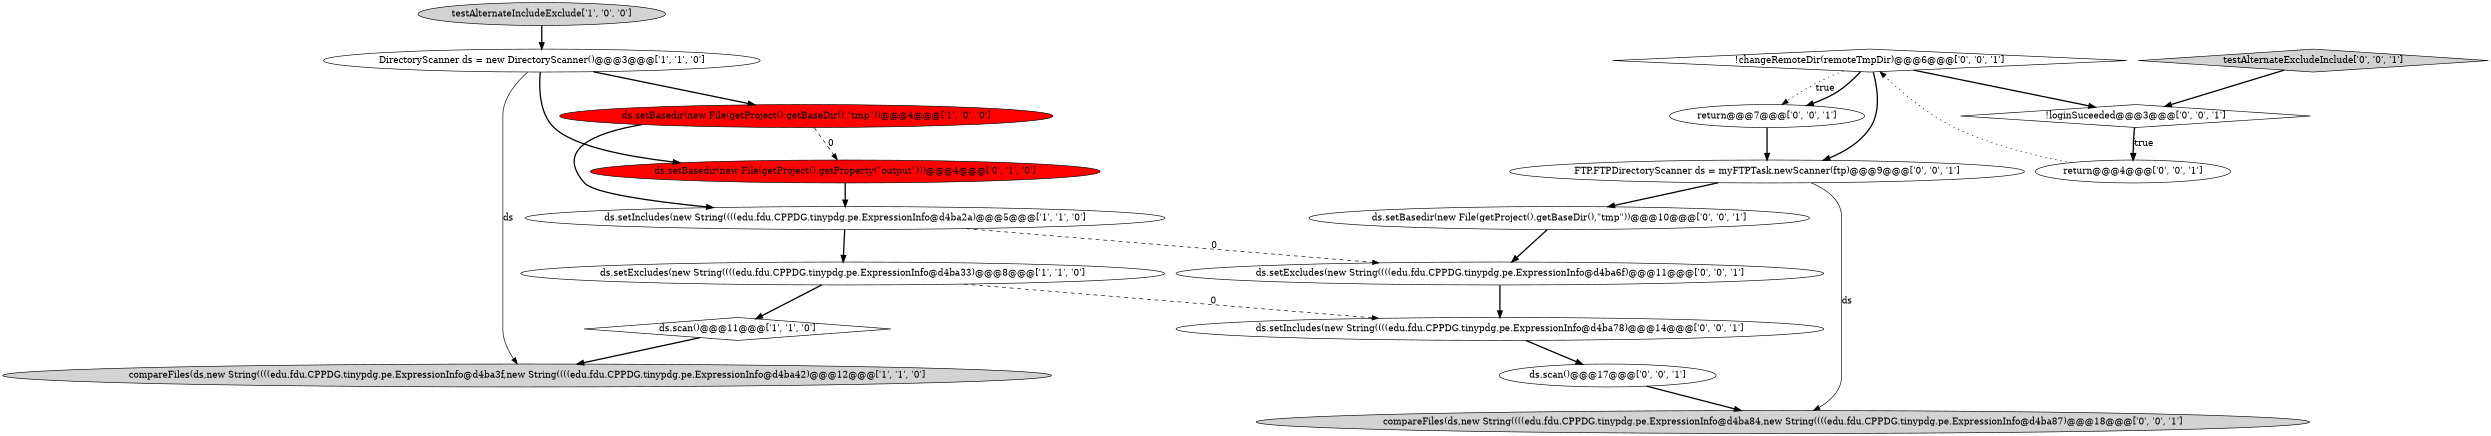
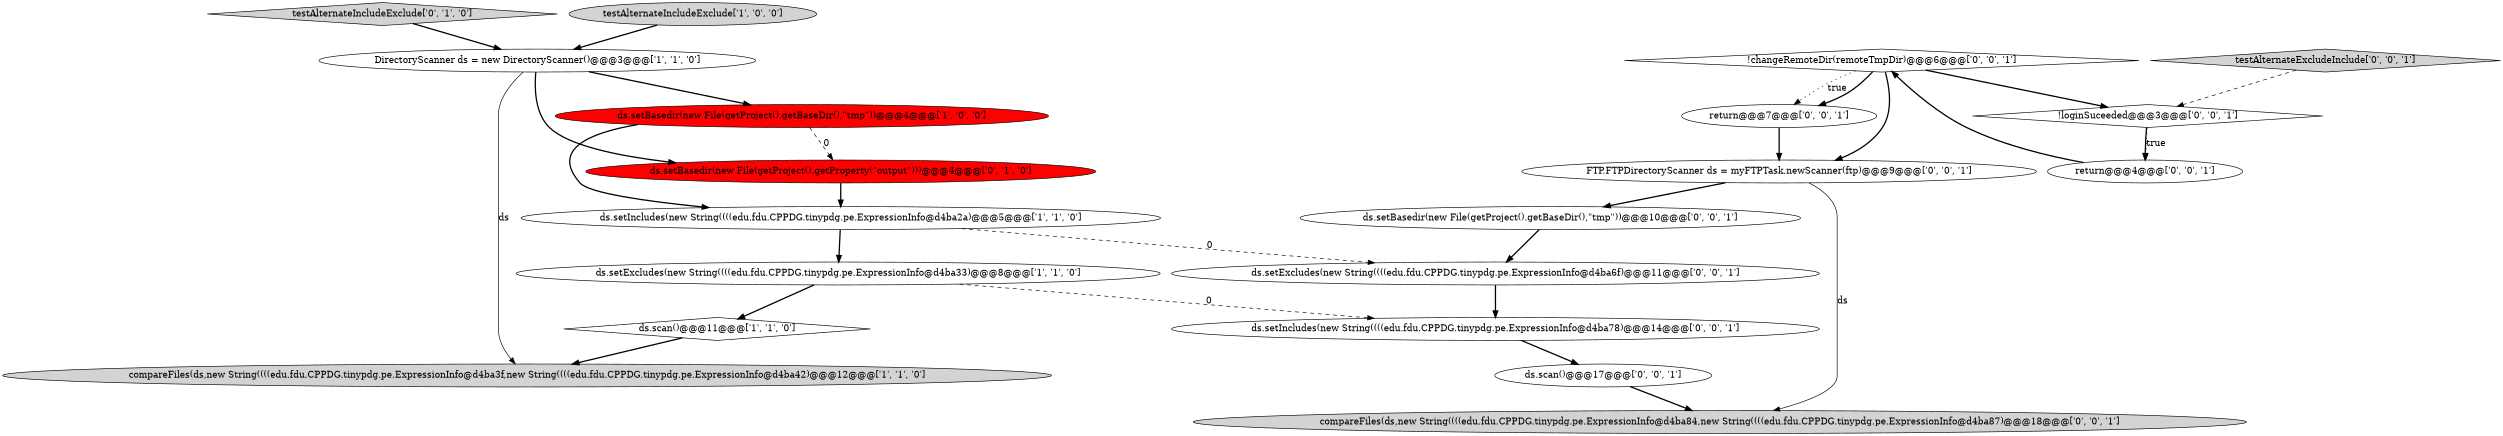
  digraph {
    node [fillcolor=white shape=ellipse style=filled]
    edge [style=bold]
    n1 [label="ds.setIncludes(new String((((edu.fdu.CPPDG.tinypdg.pe.ExpressionInfo@d4ba2a)@@@5@@@['1', '1', '0']"]
    n2 [label="ds.setExcludes(new String((((edu.fdu.CPPDG.tinypdg.pe.ExpressionInfo@d4ba33)@@@8@@@['1', '1', '0']"]
    n3 [label="ds.setExcludes(new String((((edu.fdu.CPPDG.tinypdg.pe.ExpressionInfo@d4ba6f)@@@11@@@['0', '0', '1']"]
    n4 [label="ds.setIncludes(new String((((edu.fdu.CPPDG.tinypdg.pe.ExpressionInfo@d4ba78)@@@14@@@['0', '0', '1']"]
    n5 [label="ds.scan()@@@11@@@['1', '1', '0']" shape=diamond]
    n6 [fillcolor=red label="ds.setBasedir(new File(getProject().getBaseDir(),\"tmp\"))@@@4@@@['1', '0', '0']"]
    n7 [fillcolor=red label="ds.setBasedir(new File(getProject().getProperty(\"output\")))@@@4@@@['0', '1', '0']"]
    n8 [label="ds.scan()@@@17@@@['0', '0', '1']"]
    n9 [fillcolor=lightgray label="compareFiles(ds,new String((((edu.fdu.CPPDG.tinypdg.pe.ExpressionInfo@d4ba84,new String((((edu.fdu.CPPDG.tinypdg.pe.ExpressionInfo@d4ba87)@@@18@@@['0', '0', '1']"]
    n10 [fillcolor=lightgray label="compareFiles(ds,new String((((edu.fdu.CPPDG.tinypdg.pe.ExpressionInfo@d4ba3f,new String((((edu.fdu.CPPDG.tinypdg.pe.ExpressionInfo@d4ba42)@@@12@@@['1', '1', '0']"]
    n11 [label="!loginSuceeded@@@3@@@['0', '0', '1']" shape=diamond]
    n12 [label="return@@@4@@@['0', '0', '1']"]
    n13 [label="!changeRemoteDir(remoteTmpDir)@@@6@@@['0', '0', '1']" shape=diamond]
    n14 [label="return@@@7@@@['0', '0', '1']"]
    n15 [label="FTP.FTPDirectoryScanner ds = myFTPTask.newScanner(ftp)@@@9@@@['0', '0', '1']"]
+   n16 [fillcolor=lightgray label="testAlternateIncludeExclude['0', '1', '0']" shape=diamond]
    n17 [label="DirectoryScanner ds = new DirectoryScanner()@@@3@@@['1', '1', '0']"]
    n18 [label="ds.setBasedir(new File(getProject().getBaseDir(),\"tmp\"))@@@10@@@['0', '0', '1']"]
    n19 [fillcolor=lightgray label="testAlternateIncludeExclude['1', '0', '0']"]
    n20 [fillcolor=lightgray label="testAlternateExcludeInclude['0', '0', '1']" shape=diamond]
    n1 -> n2
    n1 -> n3 [label=0 style=dashed]
    n2 -> n4 [label=0 style=dashed]
    n2 -> n5
    n3 -> n4
    n4 -> n8
    n5 -> n10
    n6 -> n1
    n6 -> n7 [label=0 style=dashed]
    n7 -> n1
    n8 -> n9
    n11 -> n12
    n11 -> n12 [label=true style=dotted]
-   n12 -> n13 [style=dotted]
+   n12 -> n13
    n13 -> n11
    n13 -> n14 [label=true style=dotted]
    n13 -> n14
    n13 -> n15
    n14 -> n15
    n15 -> n9 [label=ds style=solid]
    n15 -> n18
+   n16 -> n17
    n17 -> n6
    n17 -> n7
    n17 -> n10 [label=ds style=solid]
    n18 -> n3
    n19 -> n17
-   n20 -> n11
+   n20 -> n11 [style=dashed]
  }
